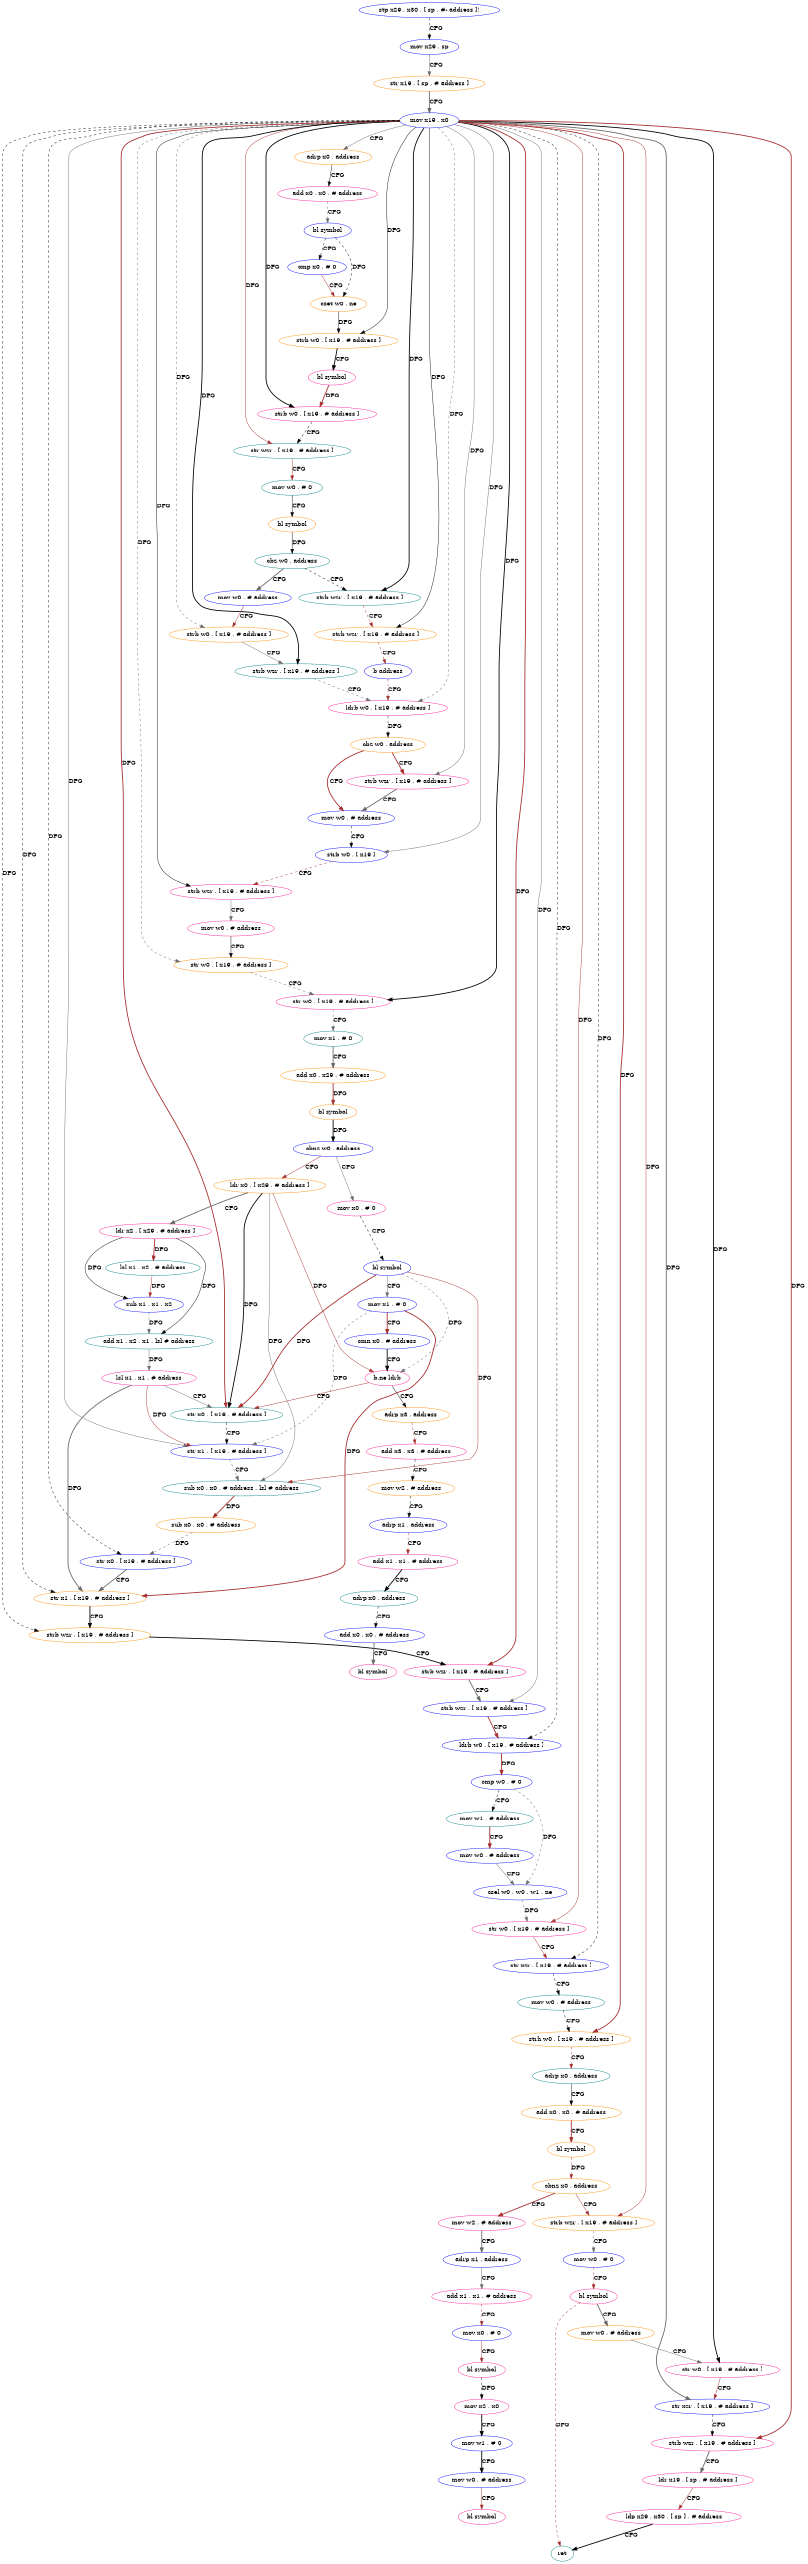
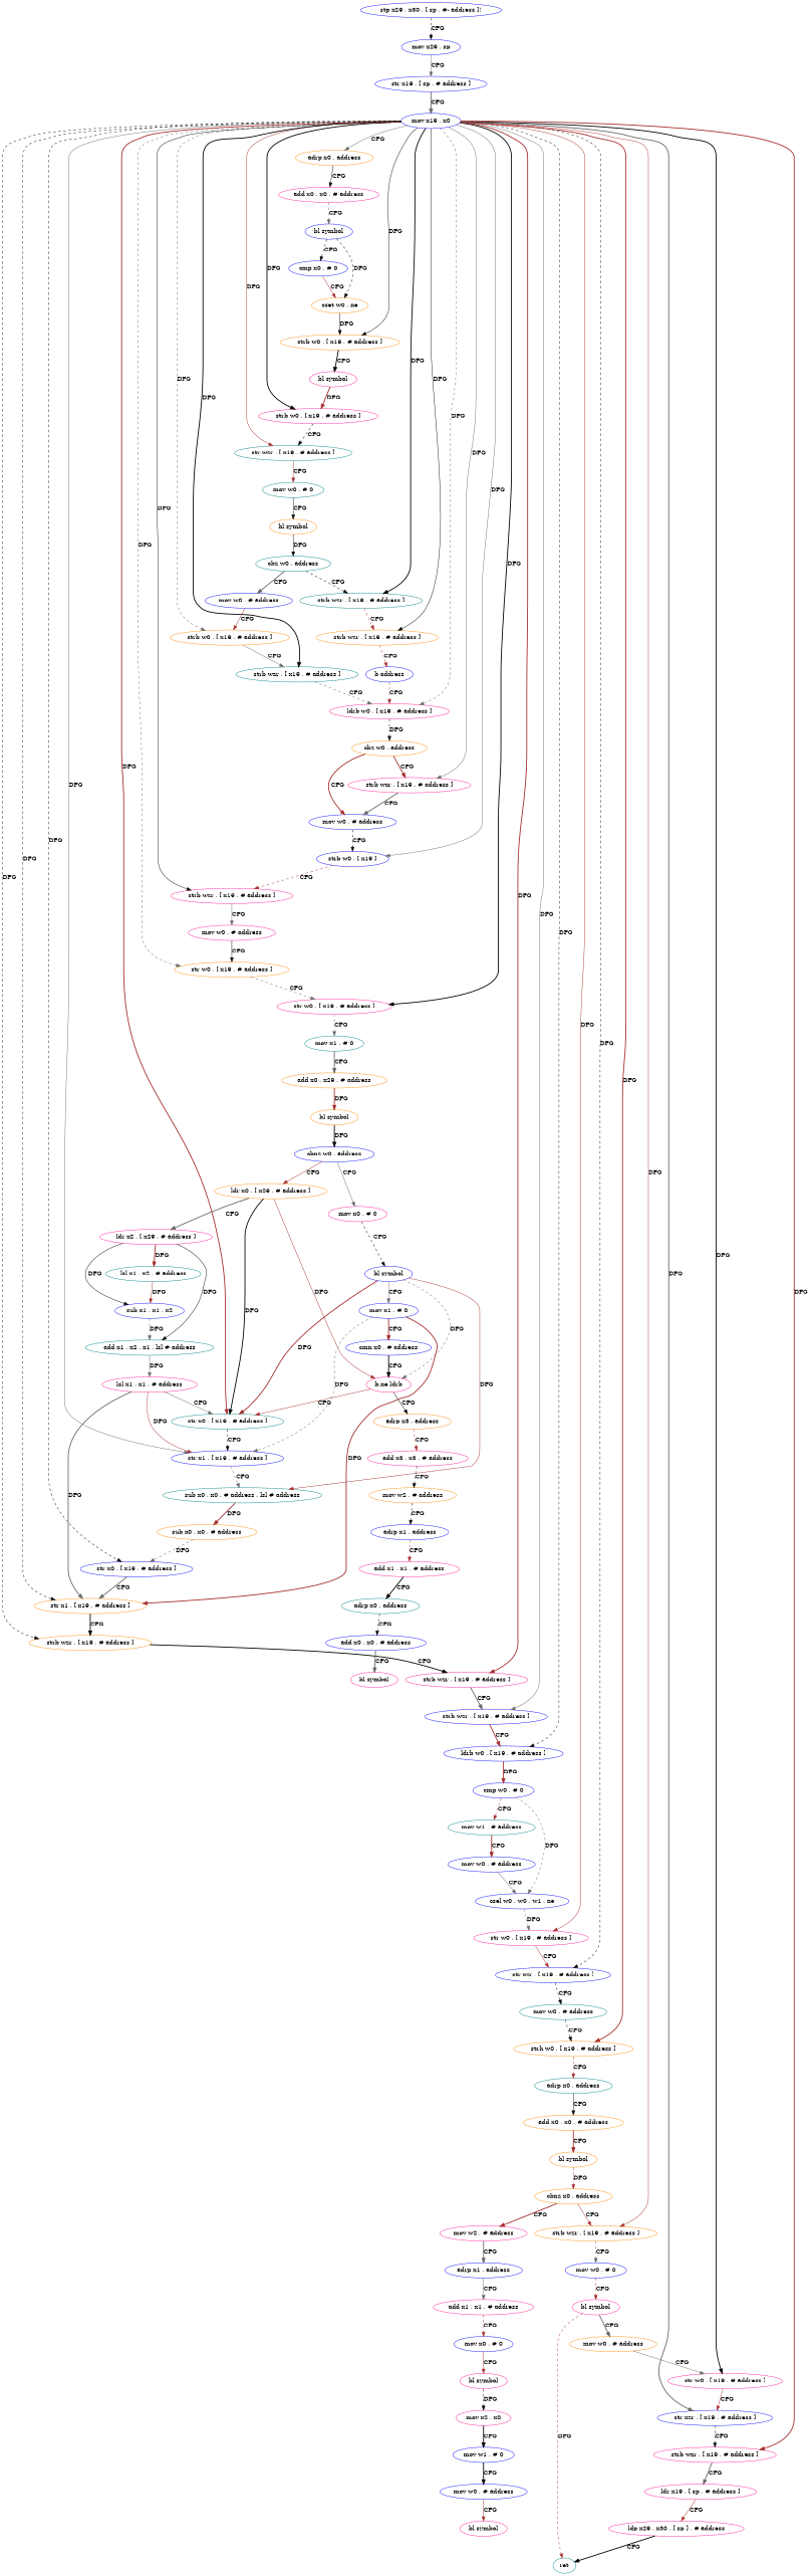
  digraph {
    node [color=blue]
    edge [color=black style=dashed]
    n1 [label="stp x29 , x30 , [ sp , #- address ]!"]
    n2 [label="mov x29 , sp"]
-   n3 [color=darkorange label="str x19 , [ sp , # address ]"]
+   n3 [label="str x19 , [ sp , # address ]"]
    n4 [label="mov x19 , x0"]
    n5 [color=darkorange label="adrp x0 , address"]
    n6 [color=darkorange label="strb w0 , [ x19 , # address ]"]
    n7 [color=deeppink label="strb w0 , [ x19 , # address ]"]
    n8 [color=teal label="str wzr , [ x19 , # address ]"]
    n9 [color=teal label="strb wzr , [ x19 , # address ]"]
    n10 [color=darkorange label="strb wzr , [ x19 , # address ]"]
    n11 [color=deeppink label="ldrb w0 , [ x19 , # address ]"]
    n12 [color=darkorange label="strb w0 , [ x19 , # address ]"]
    n13 [color=teal label="strb wzr , [ x19 , # address ]"]
    n14 [color=deeppink label="strb wzr , [ x19 , # address ]"]
    n15 [label="strb w0 , [ x19 ]"]
    n16 [color=deeppink label="strb wzr , [ x19 , # address ]"]
    n17 [color=darkorange label="str w0 , [ x19 , # address ]"]
    n18 [color=deeppink label="str w0 , [ x19 , # address ]"]
    n19 [color=teal label="str x0 , [ x19 , # address ]"]
    n20 [label="str x1 , [ x19 , # address ]"]
    n21 [label="str x0 , [ x19 , # address ]"]
    n22 [color=darkorange label="str x1 , [ x19 , # address ]"]
    n23 [color=darkorange label="strb wzr , [ x19 , # address ]"]
    n24 [color=deeppink label="strb wzr , [ x19 , # address ]"]
    n25 [label="strb wzr , [ x19 , # address ]"]
    n26 [label="ldrb w0 , [ x19 , # address ]"]
    n27 [color=deeppink label="str w0 , [ x19 , # address ]"]
    n28 [label="str xzr , [ x19 , # address ]"]
    n29 [color=darkorange label="strh w0 , [ x19 , # address ]"]
    n30 [color=darkorange label="strb wzr , [ x19 , # address ]"]
    n31 [color=deeppink label="str w0 , [ x19 , # address ]"]
    n32 [label="str xzr , [ x19 , # address ]"]
    n33 [color=deeppink label="strb wzr , [ x19 , # address ]"]
    n34 [color=deeppink label="add x0 , x0 , # address"]
    n35 [color=deeppink label="bl symbol"]
    n36 [color=teal label="mov w0 , # 0"]
    n37 [label="b address"]
    n38 [color=darkorange label="cbz w0 , address"]
    n39 [label="mov w0 , # address"]
    n40 [color=deeppink label="mov w0 , # address"]
    n41 [color=teal label="mov x1 , # 0"]
    n42 [color=teal label="sub x0 , x0 , # address , lsl # address"]
    n43 [label="cmp w0 , # 0"]
    n44 [color=teal label="mov w0 , # address"]
    n45 [color=teal label="adrp x0 , address"]
    n46 [label="mov w0 , # 0"]
    n47 [color=deeppink label="ldr x19 , [ sp , # address ]"]
    n48 [label="bl symbol"]
    n49 [label="cmp x0 , # 0"]
    n50 [color=darkorange label="cset w0 , ne"]
    n51 [color=darkorange label="bl symbol"]
    n52 [color=teal label="cbz w0 , address"]
    n53 [label="mov w0 , # address"]
    n54 [color=darkorange label="add x0 , x29 , # address"]
    n55 [color=darkorange label="bl symbol"]
    n56 [label="cbnz w0 , address"]
    n57 [color=deeppink label="mov x0 , # 0"]
    n58 [color=darkorange label="ldr x0 , [ x29 , # address ]"]
    n59 [label="bl symbol"]
    n60 [color=deeppink label="b.ne ldrb"]
    n61 [color=deeppink label="ldr x2 , [ x29 , # address ]"]
    n62 [label="mov x1 , # 0"]
    n63 [color=darkorange label="adrp x3 , address"]
    n64 [color=teal label="lsl x1 , x2 , # address"]
    n65 [label="sub x1 , x1 , x2"]
    n66 [color=teal label="add x1 , x2 , x1 , lsl # address"]
    n67 [color=darkorange label="sub x0 , x0 , # address"]
    n68 [label="cmn x0 , # address"]
    n69 [color=deeppink label="add x3 , x3 , # address"]
    n70 [color=darkorange label="mov w2 , # address"]
    n71 [color=deeppink label="lsl x1 , x1 , # address"]
    n72 [color=teal label="mov w1 , # address"]
    n73 [label="csel w0 , w0 , w1 , ne"]
    n74 [label="mov w0 , # address"]
    n75 [color=darkorange label="add x0 , x0 , # address"]
    n76 [color=darkorange label="bl symbol"]
    n77 [color=darkorange label="cbnz x0 , address"]
    n78 [color=deeppink label="mov w2 , # address"]
    n79 [label="adrp x1 , address"]
    n80 [color=deeppink label="add x1 , x1 , # address"]
    n81 [color=deeppink label="bl symbol"]
    n82 [label="adrp x1 , address"]
    n83 [color=deeppink label="add x1 , x1 , # address"]
    n84 [color=teal label="adrp x0 , address"]
    n85 [label="add x0 , x0 , # address"]
    n86 [color=deeppink label="bl symbol"]
    n87 [label="mov x0 , # 0"]
    n88 [color=deeppink label="bl symbol"]
    n89 [color=deeppink label="mov x2 , x0"]
    n90 [label="mov w1 , # 0"]
    n91 [label="mov w0 , # address"]
    n92 [color=deeppink label="bl symbol"]
    n93 [color=darkorange label="mov w0 , # address"]
    n94 [color=teal label=ret]
    n95 [color=deeppink label="ldp x29 , x30 , [ sp ] , # address"]
    n1 -> n2 [label=CFG]
    n2 -> n3 [color=gray40 label=CFG style=solid]
    n3 -> n4 [color=gray40 label=CFG style=bold]
    n4 -> n5 [color=gray40 label=CFG style=solid]
    n4 -> n6 [label=DFG style=solid]
    n4 -> n7 [label=DFG style=bold]
    n4 -> n8 [color=brown label=DFG style=solid]
    n4 -> n9 [label=DFG style=bold]
    n4 -> n10 [label=DFG style=solid]
    n4 -> n11 [color=gray40 label=DFG]
    n4 -> n12 [color=gray40 label=DFG]
    n4 -> n13 [label=DFG style=bold]
    n4 -> n14 [color=gray40 label=DFG style=solid]
    n4 -> n15 [color=gray40 label=DFG style=solid]
    n4 -> n16 [label=DFG style=solid]
    n4 -> n17 [color=gray40 label=DFG]
    n4 -> n18 [label=DFG style=bold]
    n4 -> n19 [color=brown label=DFG style=bold]
    n4 -> n20 [color=gray40 label=DFG style=solid]
    n4 -> n21 [label=DFG]
    n4 -> n22 [label=DFG]
    n4 -> n23 [label=DFG]
    n4 -> n24 [color=brown label=DFG style=bold]
    n4 -> n25 [color=gray40 label=DFG style=solid]
    n4 -> n26 [label=DFG]
    n4 -> n27 [color=brown label=DFG style=solid]
    n4 -> n28 [label=DFG]
    n4 -> n29 [color=brown label=DFG style=bold]
    n4 -> n30 [color=brown label=DFG style=solid]
    n4 -> n31 [label=DFG style=bold]
    n4 -> n32 [color=gray40 label=DFG style=bold]
    n4 -> n33 [color=brown label=DFG style=bold]
    n5 -> n34 [label=CFG style=solid]
    n6 -> n35 [label=CFG style=bold]
    n7 -> n8 [label=CFG]
    n8 -> n36 [color=brown label=CFG style=solid]
    n9 -> n10 [color=brown label=CFG]
    n10 -> n37 [color=brown label=CFG]
    n11 -> n38 [label=DFG]
    n12 -> n13 [color=gray40 label=CFG style=solid]
    n13 -> n11 [color=gray40 label=CFG]
    n14 -> n39 [color=gray40 label=CFG style=bold]
    n15 -> n16 [color=brown label=CFG]
    n16 -> n40 [color=gray40 label=CFG style=solid]
    n17 -> n18 [color=gray40 label=CFG]
    n18 -> n41 [color=gray40 label=CFG]
    n19 -> n20 [label=CFG]
    n20 -> n42 [color=gray40 label=CFG]
    n21 -> n22 [color=gray40 label=CFG style=bold]
    n22 -> n23 [label=CFG style=bold]
    n23 -> n24 [label=CFG style=bold]
    n24 -> n25 [color=gray40 label=CFG style=bold]
    n25 -> n26 [color=brown label=CFG style=bold]
    n26 -> n43 [color=brown label=DFG style=bold]
    n27 -> n28 [color=brown label=CFG style=solid]
    n28 -> n44 [label=CFG]
    n29 -> n45 [color=brown label=CFG]
    n30 -> n46 [color=gray40 label=CFG]
    n31 -> n32 [color=brown label=CFG style=solid]
    n32 -> n33 [label=CFG]
    n33 -> n47 [color=gray40 label=CFG style=bold]
    n34 -> n48 [color=gray40 label=CFG]
    n35 -> n7 [color=brown label=DFG style=bold]
    n36 -> n51 [label=CFG style=solid]
    n37 -> n11 [color=brown label=CFG]
    n38 -> n14 [color=brown label=CFG style=bold]
    n38 -> n39 [color=brown label=CFG style=bold]
    n39 -> n15 [label=CFG]
    n40 -> n17 [label=CFG style=solid]
    n41 -> n54 [color=gray40 label=CFG style=bold]
    n42 -> n67 [color=brown label=DFG style=bold]
-   n43 -> n72 [label=CFG]
+   n43 -> n72 [color=brown label=CFG]
    n43 -> n73 [color=gray40 label=DFG]
    n44 -> n29 [label=CFG]
    n45 -> n75 [label=CFG style=solid]
    n46 -> n81 [color=brown label=CFG]
    n47 -> n95 [color=brown label=CFG style=solid]
    n48 -> n49 [label=CFG]
    n48 -> n50 [label=DFG]
    n49 -> n50 [color=brown label=CFG style=solid]
    n50 -> n6 [label=DFG style=solid]
    n51 -> n52 [label=DFG style=solid]
    n52 -> n9 [label=CFG]
    n52 -> n53 [color=gray40 label=CFG style=bold]
    n53 -> n12 [color=brown label=CFG style=solid]
    n54 -> n55 [color=brown label=DFG style=bold]
    n55 -> n56 [label=DFG style=bold]
    n56 -> n57 [color=gray40 label=CFG style=solid]
    n56 -> n58 [color=brown label=CFG style=solid]
    n57 -> n59 [label=CFG]
    n58 -> n19 [label=DFG style=bold]
-   n58 -> n42 [color=gray40 label=DFG style=solid]
    n58 -> n60 [color=brown label=DFG style=solid]
    n58 -> n61 [color=gray40 label=CFG style=bold]
    n59 -> n19 [color=brown label=DFG style=bold]
    n59 -> n42 [color=brown label=DFG style=solid]
    n59 -> n60 [color=gray40 label=DFG]
    n59 -> n62 [color=gray40 label=CFG style=solid]
    n60 -> n19 [color=brown label=CFG style=solid]
    n60 -> n63 [label=CFG style=solid]
    n61 -> n64 [color=brown label=DFG style=bold]
    n61 -> n65 [label=DFG style=solid]
    n61 -> n66 [label=DFG style=solid]
    n62 -> n20 [color=gray40 label=DFG]
    n62 -> n22 [color=brown label=DFG style=bold]
    n62 -> n68 [color=brown label=CFG style=bold]
    n63 -> n69 [color=brown label=CFG]
    n64 -> n65 [color=brown label=DFG style=solid]
    n65 -> n66 [color=gray40 label=DFG]
    n66 -> n71 [color=gray40 label=DFG style=solid]
    n67 -> n21 [color=gray40 label=DFG]
    n68 -> n60 [label=CFG style=bold]
    n69 -> n70 [label=CFG]
    n70 -> n82 [label=CFG]
    n71 -> n19 [color=gray40 label=CFG style=solid]
    n71 -> n20 [color=brown label=DFG style=solid]
    n71 -> n22 [color=gray40 label=DFG style=bold]
    n72 -> n74 [color=brown label=CFG style=bold]
    n73 -> n27 [color=gray40 label=DFG]
    n74 -> n73 [color=gray40 label=CFG style=solid]
    n75 -> n76 [color=brown label=CFG style=bold]
    n76 -> n77 [color=brown label=DFG]
    n77 -> n30 [color=brown label=CFG style=solid]
    n77 -> n78 [color=brown label=CFG style=bold]
    n78 -> n79 [color=gray40 label=CFG style=bold]
    n79 -> n80 [color=gray40 label=CFG style=solid]
    n80 -> n87 [color=brown label=CFG]
    n81 -> n93 [color=gray40 label=CFG style=bold]
    n81 -> n94 [color=brown label=DFG]
    n82 -> n83 [color=brown label=CFG]
    n83 -> n84 [label=CFG style=bold]
    n84 -> n85 [label=CFG]
    n85 -> n86 [color=gray40 label=CFG style=bold]
    n87 -> n88 [color=brown label=CFG style=solid]
    n88 -> n89 [label=DFG]
    n89 -> n90 [label=CFG style=bold]
    n90 -> n91 [label=CFG style=bold]
    n91 -> n92 [color=brown label=CFG style=solid]
    n93 -> n31 [color=gray40 label=CFG style=solid]
    n95 -> n94 [label=CFG style=bold]
  }
